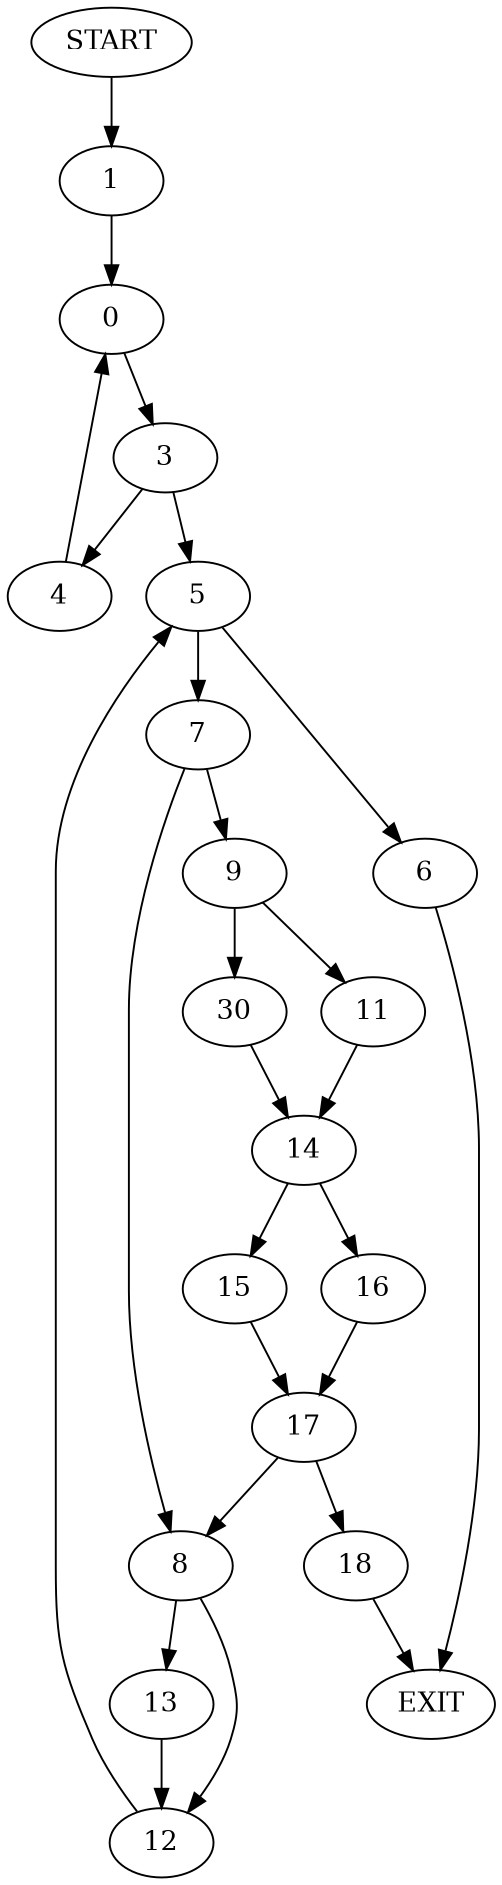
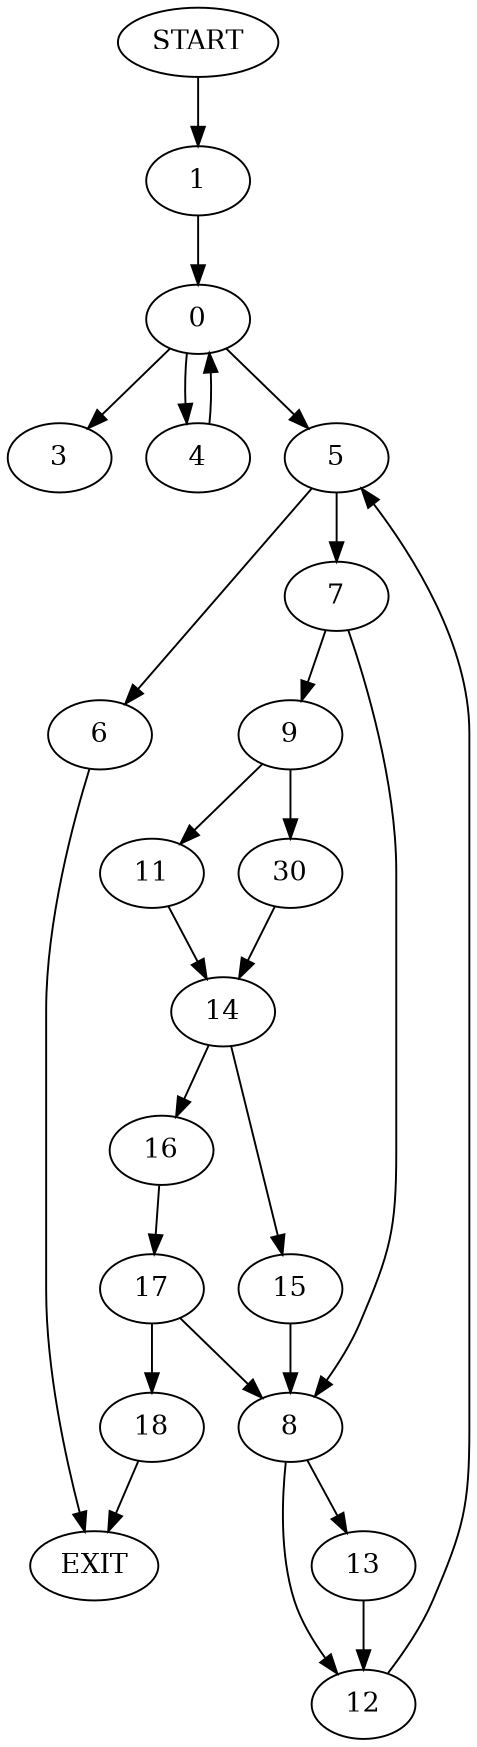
  digraph {
    n1 [label=START]
    1
    n3 [label=0]
    n4 [label=EXIT]
    3
    4
    5
    6
    7
    8
    9
    12
    13
    n14 [label=30]
    11
    14
    15
    16
    17
    18
    n1 -> 1
    1 -> n3
    n3 -> 3
-   3 -> 4
-   3 -> 5
+   n3 -> 4
+   n3 -> 5
    4 -> n3
    5 -> 6
    5 -> 7
    6 -> n4
    7 -> 8
    7 -> 9
    8 -> 12
    8 -> 13
    9 -> n14
    9 -> 11
    12 -> 5
    13 -> 12
    n14 -> 14
    11 -> 14
    14 -> 15
    14 -> 16
-   15 -> 17
+   15 -> 8
    16 -> 17
    17 -> 8
    17 -> 18
    18 -> n4
  }
